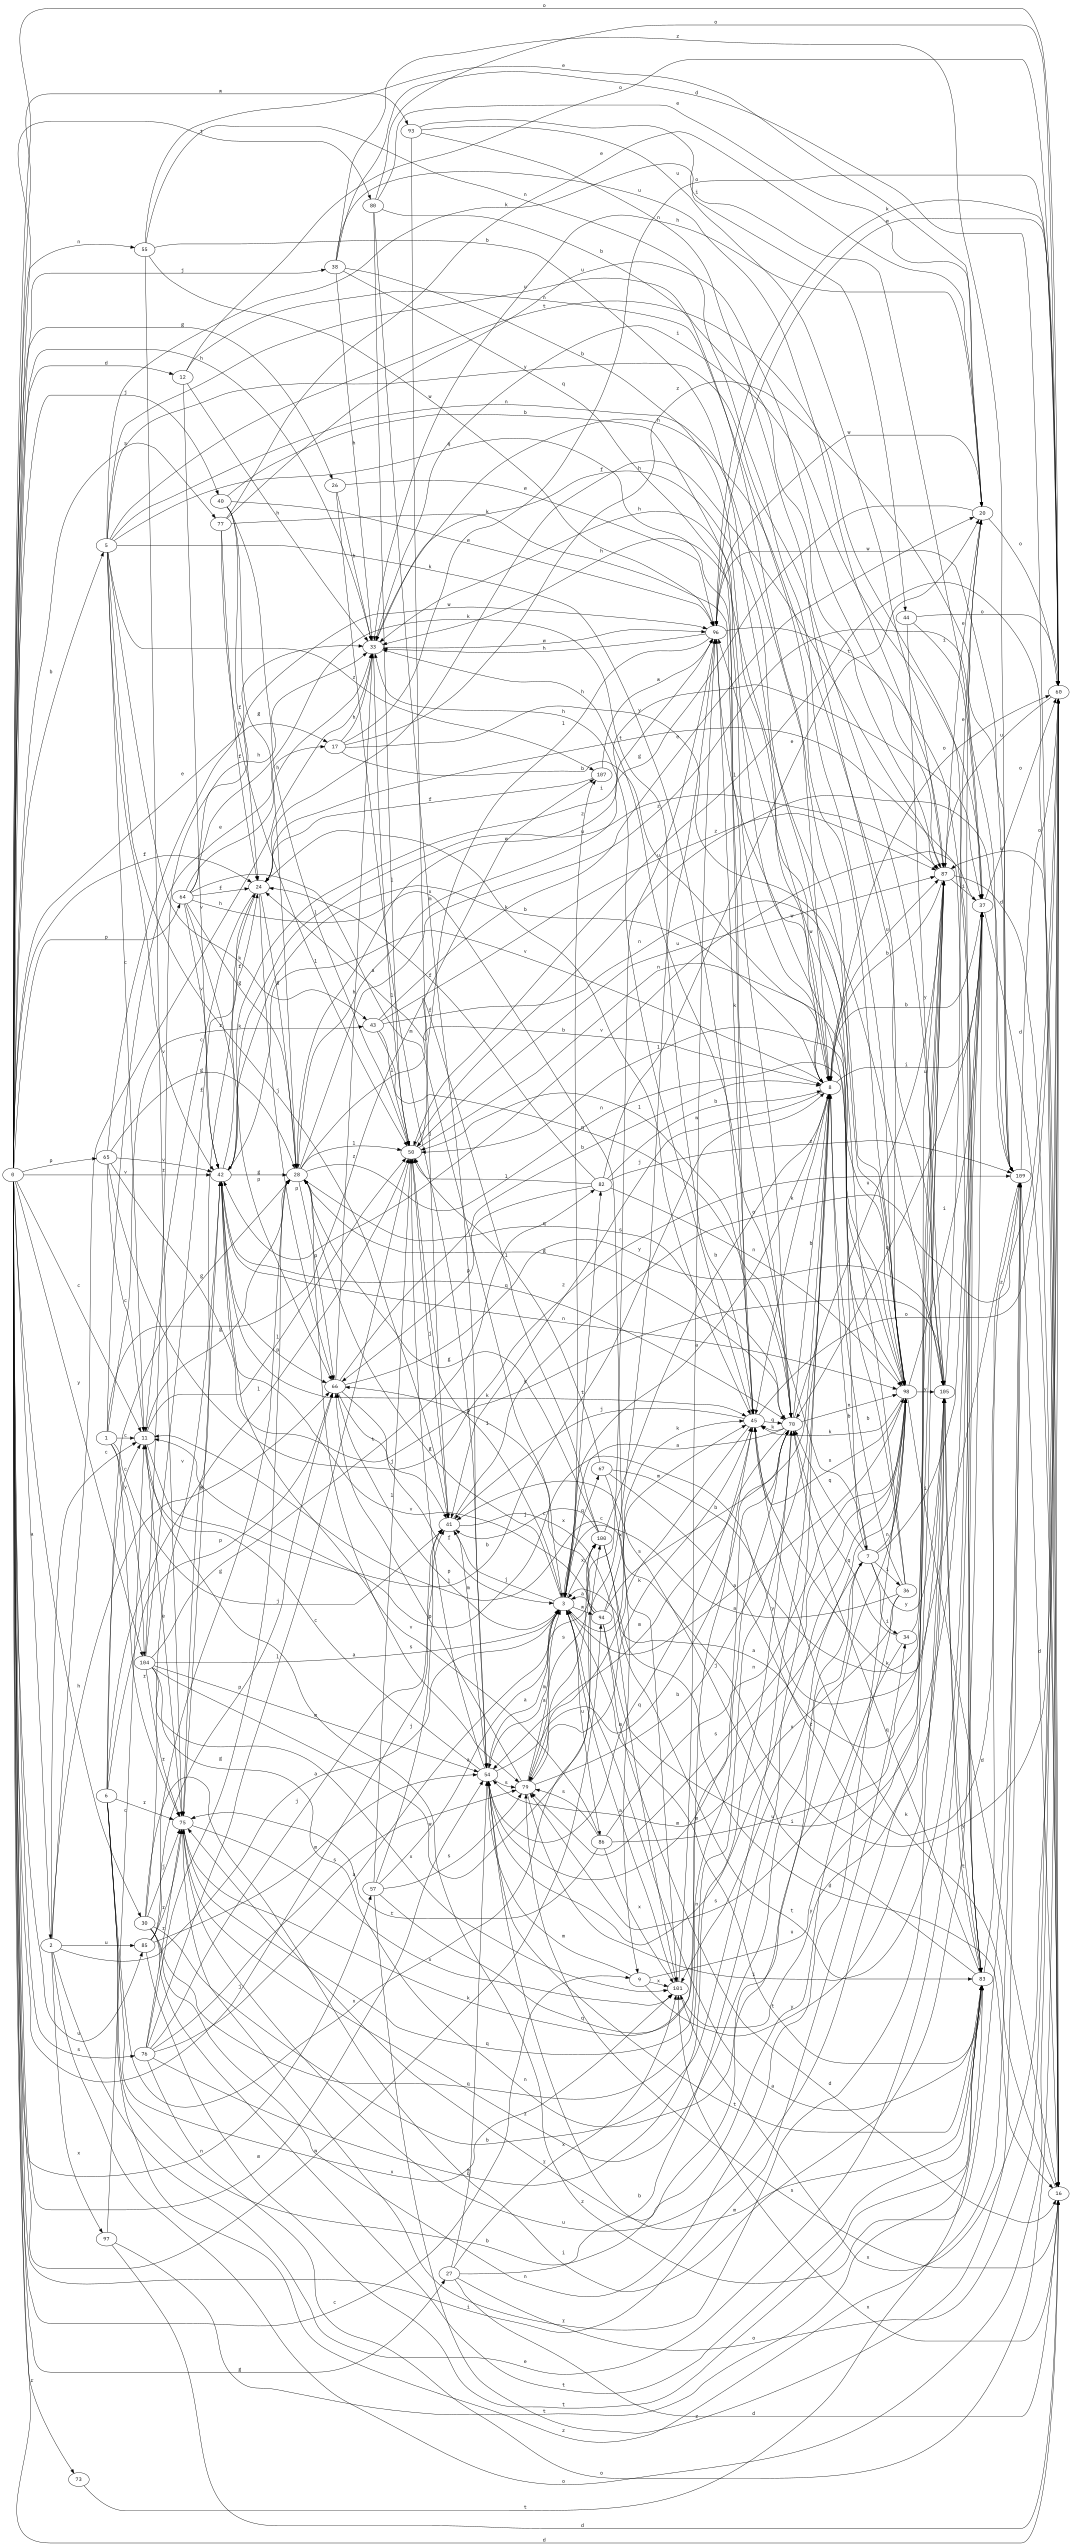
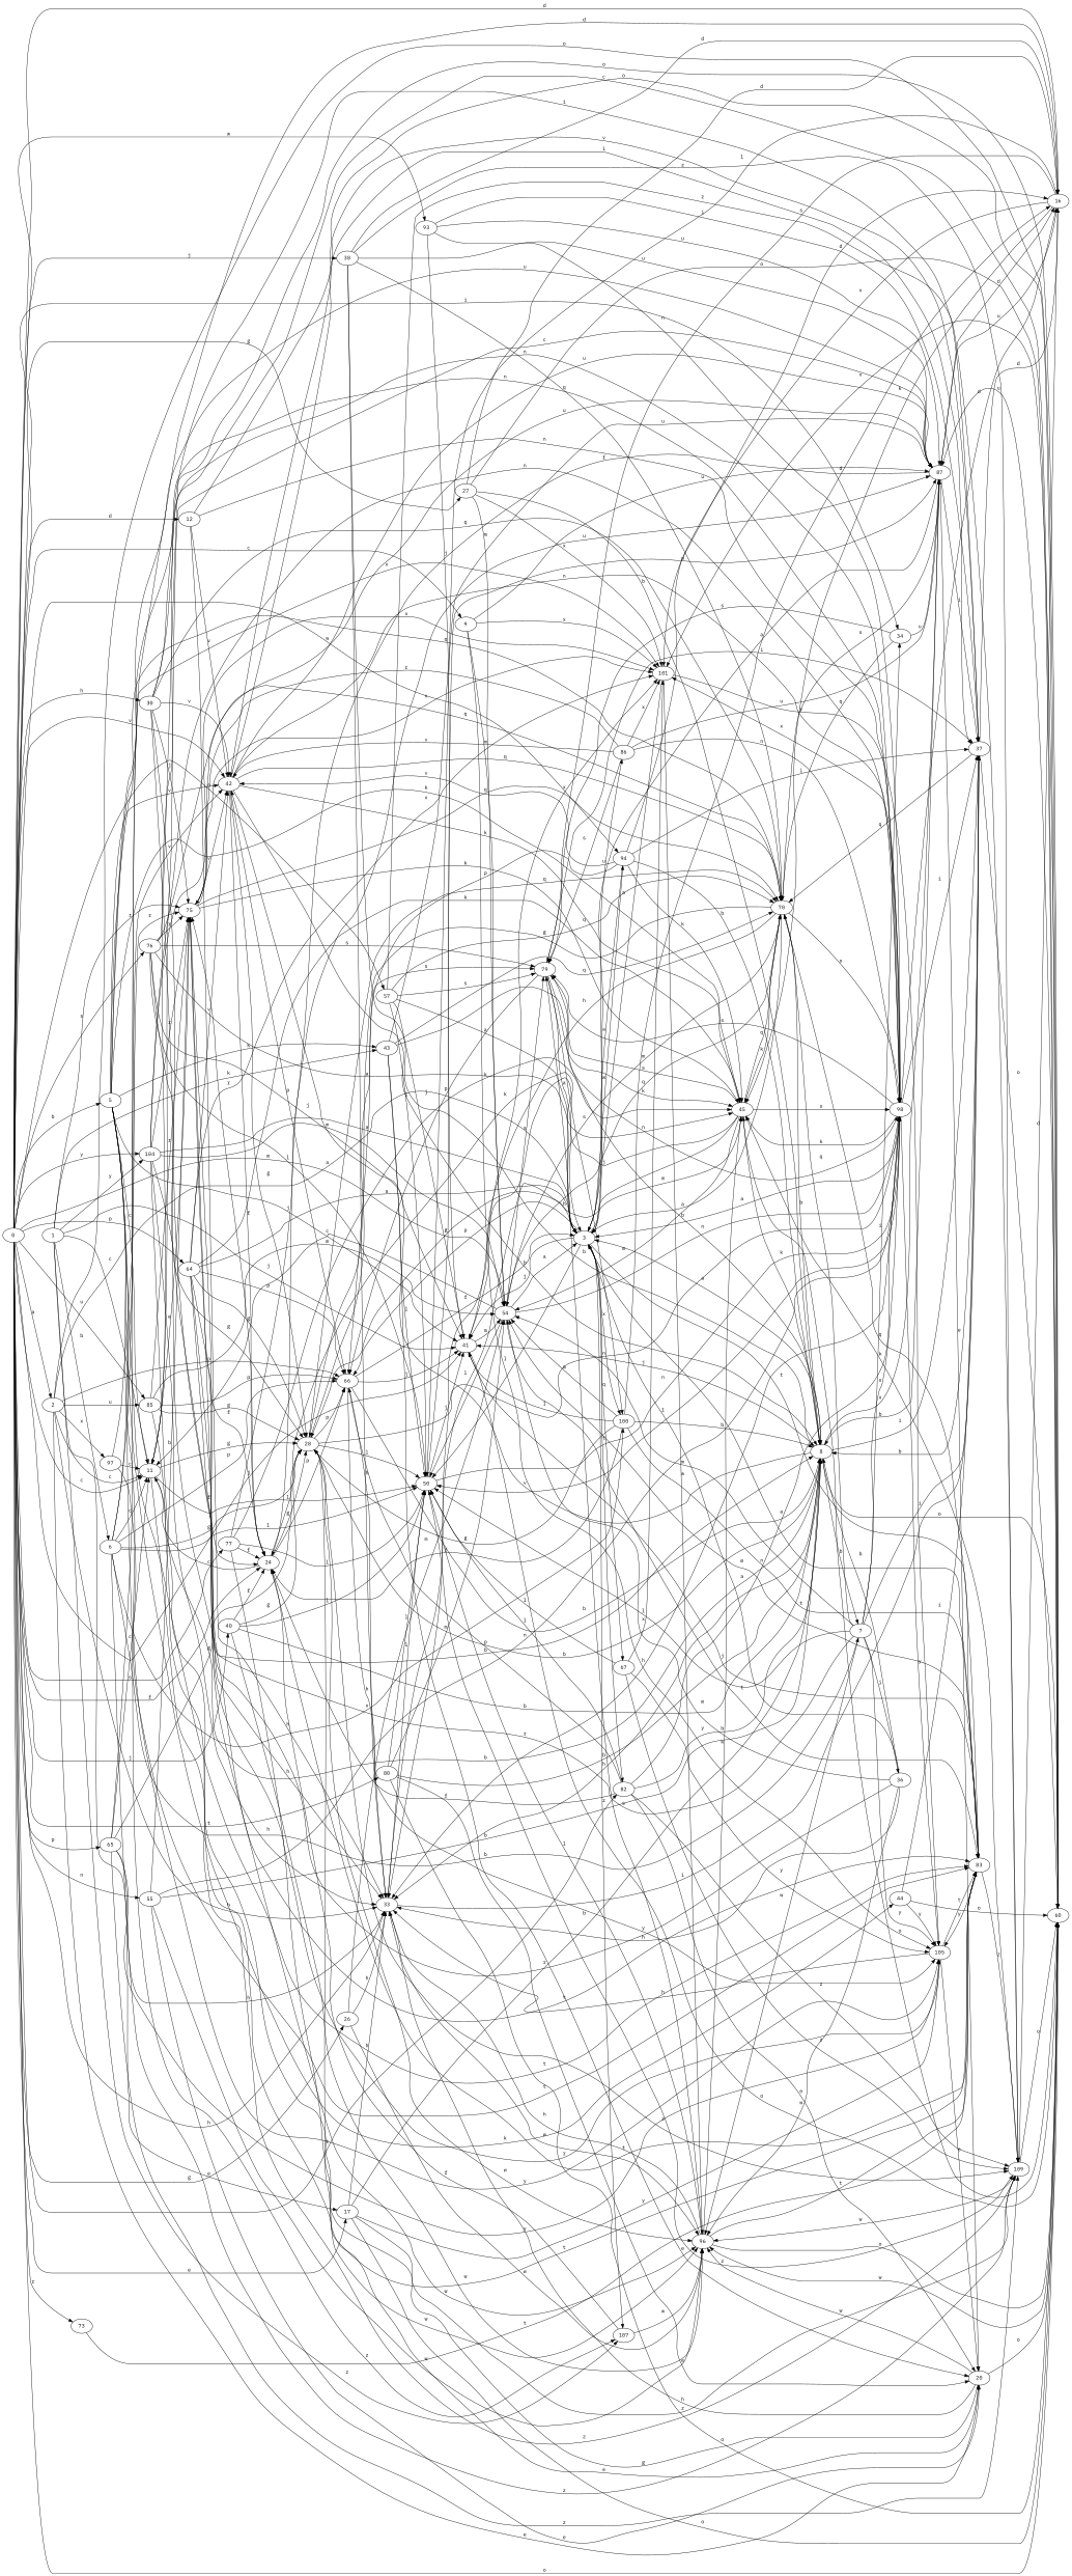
  strict digraph {
    fontname="IBM Plex Mono"
    rankdir=LR
    node [fontname="IBM Plex Mono"]
    edge [fontname="IBM Plex Mono"]
    0
    2
    5
    9
    11
    12
    16
    17
    24
    26
    27
    30
    33
    34
    38
    40
    41
    54
    55
    57
    n21 [label=60]
    64
    65
    73
    76
    77
    80
    82
    85
    n30 [label=42]
    93
    94
    104
    3
    20
    66
    97
    43
    107
    83
    44
    45
    n43 [label=98]
    70
    87
    105
    101
    75
    28
    50
    109
    8
    79
    96
    37
    1
    6
    100
    7
    67
    86
    36
    0 -> 2 [label=a]
    0 -> 5 [label=b]
    0 -> 9 [label=c]
    0 -> 11 [label=c]
    0 -> 12 [label=d]
    0 -> 16 [label=d]
    0 -> 17 [label=e]
    0 -> 24 [label=f]
    0 -> 26 [label=g]
    0 -> 27 [label=g]
    0 -> 30 [label=h]
    0 -> 33 [label=h]
    0 -> 34 [label=i]
    0 -> 38 [label=j]
    0 -> 40 [label=j]
    0 -> 41 [label=j]
    0 -> 54 [label=m]
    0 -> 55 [label=n]
    0 -> 57 [label=n]
    0 -> n21 [label=o]
    0 -> 64 [label=p]
    0 -> 65 [label=p]
    0 -> 73 [label=r]
    0 -> 76 [label=s]
    0 -> 77 [label=s]
    0 -> 80 [label=t]
-   104 -> 82 [label=t]
+   0 -> 82 [label=t]
    0 -> 85 [label=u]
    0 -> n30 [label=v]
    0 -> 93 [label=w]
    0 -> 94 [label=w]
    0 -> 104 [label=y]
    2 -> 11 [label=c]
    2 -> 33 [label=h]
    2 -> n21 [label=o]
    2 -> 85 [label=u]
    2 -> 3 [label=a]
    2 -> 20 [label=e]
    2 -> 66 [label=p]
    2 -> 97 [label=x]
    5 -> 11 [label=c]
    5 -> 41 [label=j]
    5 -> n30 [label=v]
    5 -> 43 [label=k]
    5 -> 107 [label=z]
    5 -> 83 [label=t]
    5 -> 44 [label=k]
    5 -> 45 [label=k]
    5 -> n43 [label=n]
    5 -> 70 [label=q]
    5 -> 87 [label=u]
    5 -> 105 [label=y]
    9 -> 54 [label=m]
    9 -> 87 [label=u]
    9 -> 105 [label=y]
    9 -> 101 [label=x]
    11 -> 75 [label=e]
    11 -> 28 [label=g]
    11 -> 50 [label=l]
    11 -> 109 [label=z]
    11 -> 8 [label=b]
    12 -> 33 [label=h]
    12 -> n21 [label=o]
    12 -> n30 [label=v]
    12 -> n43 [label=n]
    16 -> 45 [label=k]
    16 -> 87 [label=u]
    16 -> 101 [label=x]
    16 -> 50 [label=l]
    16 -> 79 [label=s]
    17 -> 33 [label=h]
    17 -> n21 [label=o]
    17 -> 105 [label=y]
    17 -> 109 [label=z]
    17 -> 8 [label=b]
    24 -> 11 [label=c]
    24 -> 66 [label=p]
    24 -> 83 [label=t]
    24 -> 45 [label=k]
    24 -> 75 [label=r]
    24 -> 28 [label=g]
    26 -> 33 [label=h]
    26 -> 54 [label=m]
    26 -> 96 [label=w]
    27 -> 16 [label=d]
    27 -> 54 [label=m]
    27 -> n21 [label=o]
    27 -> 101 [label=x]
    27 -> 8 [label=b]
    30 -> n30 [label=v]
    30 -> 83 [label=t]
    30 -> n43 [label=n]
    30 -> 70 [label=q]
    30 -> 75 [label=j]
    30 -> 8 [label=b]
    30 -> 37 [label=i]
    33 -> 50 [label=l]
    33 -> 96 [label=w]
    33 -> 37 [label=i]
    34 -> 70 [label=q]
    34 -> 87 [label=u]
    34 -> 79 [label=s]
    38 -> 16 [label=d]
    38 -> 33 [label=h]
    38 -> 70 [label=q]
    38 -> 87 [label=u]
    38 -> 109 [label=z]
    38 -> 8 [label=b]
    40 -> 24 [label=f]
    40 -> 28 [label=g]
    40 -> 50 [label=l]
    40 -> 8 [label=b]
    40 -> 96 [label=w]
    41 -> 54 [label=m]
    41 -> n21 [label=o]
    41 -> 101 [label=x]
    54 -> 11 [label=c]
    54 -> 3 [label=a]
    54 -> 83 [label=t]
    54 -> n43 [label=n]
    54 -> 70 [label=q]
    54 -> 50 [label=l]
    54 -> 79 [label=s]
    55 -> 20 [label=e]
    55 -> n43 [label=n]
-   55 -> 75 [label=r]
+   55 -> 75 [label=b]
    55 -> 8 [label=b]
    55 -> 96 [label=w]
    57 -> 41 [label=j]
    57 -> 3 [label=a]
    57 -> 70 [label=q]
    57 -> 50 [label=l]
    57 -> 109 [label=z]
    57 -> 79 [label=s]
    n21 -> 11 [label=c]
    n21 -> 87 [label=u]
    n21 -> 101 [label=x]
    n21 -> 96 [label=w]
    64 -> 24 [label=f]
    64 -> 33 [label=h]
    64 -> n30 [label=v]
    64 -> 3 [label=a]
    64 -> 66 [label=p]
    64 -> 45 [label=k]
    64 -> 101 [label=x]
    64 -> 28 [label=g]
    64 -> 96 [label=w]
    65 -> 11 [label=c]
    65 -> 33 [label=h]
    65 -> n30 [label=v]
    65 -> 105 [label=y]
    65 -> 28 [label=g]
    65 -> 109 [label=z]
    73 -> 83 [label=t]
    76 -> 41 [label=j]
    76 -> n21 [label=o]
    76 -> 3 [label=a]
    76 -> 70 [label=q]
    76 -> 75 [label=r]
    76 -> 28 [label=g]
    76 -> 50 [label=l]
    76 -> 79 [label=s]
    77 -> 24 [label=f]
    77 -> 20 [label=e]
    77 -> 45 [label=k]
    77 -> 87 [label=u]
    77 -> 50 [label=l]
    80 -> 54 [label=m]
    80 -> n21 [label=o]
    80 -> 20 [label=e]
    80 -> 50 [label=l]
    80 -> 8 [label=b]
    82 -> 24 [label=f]
    82 -> 20 [label=e]
    82 -> 66 [label=p]
    82 -> n43 [label=n]
    82 -> 50 [label=l]
    82 -> 109 [label=z]
    82 -> 8 [label=b]
    85 -> 54 [label=m]
    85 -> 66 [label=p]
    85 -> 83 [label=t]
    85 -> 75 [label=r]
    85 -> 28 [label=g]
    n30 -> 24 [label=f]
    n30 -> 66 [label=p]
    n30 -> 45 [label=k]
    n30 -> n43 [label=n]
    n30 -> 70 [label=q]
    n30 -> 87 [label=u]
    n30 -> 28 [label=g]
    n30 -> 8 [label=b]
    n30 -> 37 [label=i]
    93 -> 41 [label=j]
    93 -> n43 [label=n]
    93 -> 87 [label=u]
    93 -> 37 [label=i]
    94 -> 16 [label=d]
    94 -> n30 [label=v]
    94 -> 3 [label=a]
    94 -> 66 [label=p]
    94 -> 45 [label=k]
    94 -> 8 [label=b]
    94 -> 37 [label=i]
    104 -> 24 [label=f]
    104 -> 33 [label=h]
    104 -> 54 [label=m]
    104 -> 3 [label=a]
    104 -> n43 [label=n]
    104 -> 101 [label=x]
    104 -> 75 [label=r]
    104 -> 96 [label=w]
    3 -> 41 [label=j]
    3 -> 82 [label=t]
    3 -> 94 [label=w]
    3 -> 66 [label=p]
    3 -> 107 [label=z]
    3 -> 83 [label=t]
    3 -> 45 [label=m]
    3 -> 28 [label=g]
    3 -> 50 [label=l]
    3 -> 100 [label=x]
    3 -> 67 [label=q]
    3 -> 86 [label=u]
    20 -> 33 [label=h]
    20 -> n21 [label=o]
    20 -> 28 [label=g]
    20 -> 96 [label=w]
    66 -> 33 [label=h]
    66 -> 41 [label=j]
    66 -> 3 [label=f]
    66 -> 105 [label=y]
    66 -> 8 [label=b]
    97 -> 11 [label=c]
    97 -> 16 [label=d]
    97 -> 83 [label=t]
    43 -> 20 [label=e]
    43 -> n43 [label=n]
    43 -> 70 [label=q]
    43 -> 87 [label=u]
    43 -> 50 [label=l]
    107 -> 24 [label=f]
    107 -> 96 [label=w]
    83 -> 41 [label=j]
    83 -> 54 [label=m]
    83 -> 3 [label=a]
    83 -> 70 [label=q]
    83 -> 105 [label=y]
    83 -> 109 [label=z]
    44 -> n21 [label=o]
    44 -> 105 [label=y]
    44 -> 37 [label=i]
    45 -> 33 [label=h]
    45 -> 41 [label=j]
    45 -> 54 [label=m]
    45 -> n21 [label=o]
    45 -> n43 [label=n]
    45 -> 70 [label=q]
    45 -> 79 [label=s]
    n43 -> 16 [label=d]
    n43 -> 33 [label=h]
    n43 -> 3 [label=a]
    n43 -> 45 [label=k]
    n43 -> 105 [label=y]
    n43 -> 101 [label=x]
    n43 -> 50 [label=l]
    n43 -> 79 [label=s]
    n43 -> 37 [label=i]
    70 -> 33 [label=h]
    70 -> 54 [label=m]
    70 -> 3 [label=a]
    70 -> 45 [label=k]
    70 -> n43 [label=n]
    70 -> 87 [label=u]
    70 -> 28 [label=g]
    70 -> 8 [label=b]
    87 -> 11 [label=c]
    87 -> 16 [label=d]
    87 -> 24 [label=f]
    87 -> 3 [label=a]
    87 -> 20 [label=e]
    87 -> 8 [label=b]
    87 -> 37 [label=i]
    105 -> 33 [label=h]
    105 -> 20 [label=e]
    105 -> 83 [label=t]
    105 -> 75 [label=r]
    101 -> 3 [label=a]
    101 -> 105 [label=y]
    101 -> 96 [label=w]
    75 -> n30 [label=v]
    75 -> 45 [label=k]
    75 -> 70 [label=q]
    75 -> 87 [label=u]
    75 -> 101 [label=x]
    28 -> 66 [label=p]
    28 -> n43 [label=n]
    28 -> 70 [label=q]
    28 -> 50 [label=l]
    28 -> 109 [label=z]
    28 -> 8 [label=b]
    28 -> 79 [label=s]
    28 -> 96 [label=w]
    50 -> 41 [label=j]
    50 -> n43 [label=n]
    50 -> 87 [label=u]
    50 -> 109 [label=z]
    109 -> 16 [label=d]
    109 -> n21 [label=o]
    109 -> 45 [label=k]
    109 -> 96 [label=w]
    8 -> 33 [label=h]
    8 -> 41 [label=j]
    8 -> n21 [label=o]
    8 -> n30 [label=v]
    8 -> 3 [label=a]
    8 -> 45 [label=k]
    8 -> 87 [label=u]
    8 -> 37 [label=i]
    8 -> 7 [label=b]
    79 -> 3 [label=a]
    79 -> 66 [label=p]
    79 -> 45 [label=k]
    79 -> 8 [label=b]
    79 -> 37 [label=i]
    79 -> 100 [label=s]
    96 -> 33 [label=h]
-   96 -> n21 [label=k]
+   96 -> n21 [label=o]
    96 -> 83 [label=t]
    96 -> 45 [label=k]
    96 -> 50 [label=l]
    96 -> 79 [label=s]
    37 -> 16 [label=d]
    37 -> n21 [label=o]
    37 -> n30 [label=v]
    37 -> 70 [label=q]
    37 -> 8 [label=b]
    1 -> 11 [label=c]
    1 -> 17 [label=e]
    1 -> 41 [label=j]
    1 -> 104 [label=y]
    1 -> 43 [label=k]
    1 -> 107 [label=z]
    1 -> 75 [label=r]
+   1 -> 6 [label=b]
    6 -> 11 [label=c]
    6 -> 66 [label=p]
    6 -> 101 [label=x]
    6 -> 75 [label=r]
    6 -> 28 [label=g]
    6 -> 50 [label=l]
    6 -> 109 [label=z]
    6 -> 100 [label=x]
    6 -> 7 [label=b]
    100 -> 16 [label=d]
    100 -> 24 [label=f]
    100 -> 41 [label=j]
    100 -> 54 [label=m]
    100 -> 83 [label=t]
    100 -> 28 [label=g]
    100 -> 8 [label=b]
    7 -> 34 [label=i]
    7 -> 54 [label=m]
    7 -> n43 [label=n]
    7 -> 70 [label=q]
    7 -> 105 [label=y]
    7 -> 75 [label=r]
    7 -> 50 [label=l]
    7 -> 96 [label=w]
    7 -> 37 [label=i]
    7 -> 36 [label=i]
    67 -> 105 [label=y]
-   67 -> 9 [label=x]
+   67 -> 101 [label=x]
    67 -> 50 [label=l]
    67 -> 109 [label=z]
    86 -> n30 [label=v]
    86 -> n43 [label=n]
    86 -> 87 [label=u]
    86 -> 101 [label=x]
    86 -> 75 [label=r]
    86 -> 79 [label=s]
    36 -> 33 [label=h]
    36 -> 54 [label=m]
    36 -> 3 [label=a]
    36 -> 75 [label=r]
    36 -> 8 [label=b]
    36 -> 96 [label=w]
  }
